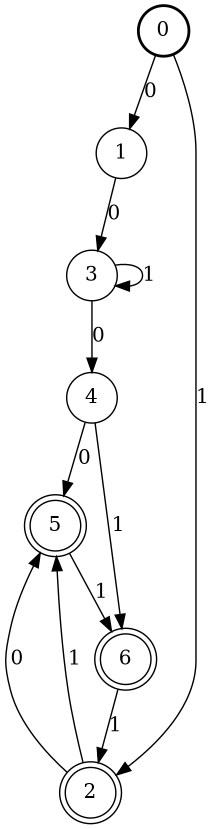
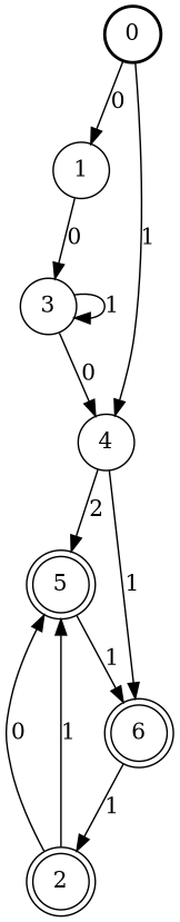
  digraph {
    node [shape=circle]
    0 [style=bold]
    1
    2 [peripheries=2]
    3
    5 [peripheries=2]
    4
    6 [peripheries=2]
    0 -> 1 [label=0]
-   0 -> 2 [label=1]
+   0 -> 4 [label=1]
    1 -> 3 [label=0]
    2 -> 5 [label=0]
    2 -> 5 [label=1]
    3 -> 3 [label=1]
    3 -> 4 [label=0]
    5 -> 6 [label=1]
-   4 -> 5 [label=0]
+   4 -> 5 [label=2]
    4 -> 6 [label=1]
    6 -> 2 [label=1]
  }
